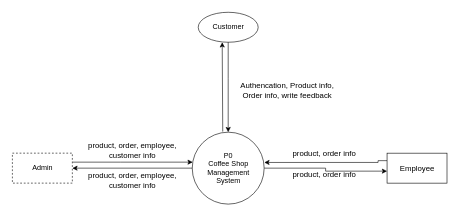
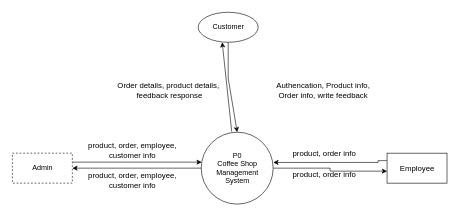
  <mxCell id="0" />
  <mxCell id="1" parent="0" />
  <mxCell id="2" style="edgeStyle=orthogonalEdgeStyle;rounded=0;orthogonalLoop=1;jettySize=auto;html=1;fontFamily=Helvetica;fontSize=13;entryX=0;entryY=0.6;entryDx=0;entryDy=0;entryPerimeter=0;" edge="1" parent="1" source="3" target="8"><mxGeometry relative="1" as="geometry"><mxPoint x="640" y="280" as="targetPoint" /></mxGeometry></mxCell>
- <mxCell id="3" value="P0&lt;br&gt;Coffee Shop &lt;br&gt;Management &lt;br&gt;System" style="shape=ellipse;html=1;dashed=0;whitespace=wrap;aspect=fixed;perimeter=ellipsePerimeter;" vertex="1" parent="1"><mxGeometry x="320" y="220" width="120" height="120" as="geometry" /></mxCell>
+ <mxCell id="3" value="P0&lt;br&gt;Coffee Shop &lt;br&gt;Management &lt;br&gt;System" style="shape=ellipse;html=1;dashed=0;whitespace=wrap;aspect=fixed;perimeter=ellipsePerimeter;" vertex="1" parent="1"><mxGeometry x="335" y="220" width="120" height="120" as="geometry" /></mxCell>
  <mxCell id="4" value="Customer" style="ellipse;html=1;dashed=0;whitespace=wrap;" vertex="1" parent="1"><mxGeometry x="330" y="20" width="100" height="50" as="geometry" /></mxCell>
  <mxCell id="5" style="edgeStyle=orthogonalEdgeStyle;rounded=0;orthogonalLoop=1;jettySize=auto;html=1;fontFamily=Helvetica;fontSize=13;" edge="1" parent="1" source="6" target="3"><mxGeometry relative="1" as="geometry"><Array as="points"><mxPoint x="200" y="270" /><mxPoint x="200" y="270" /></Array></mxGeometry></mxCell>
  <mxCell id="6" value="Admin" style="html=1;dashed=1;whitespace=wrap;" vertex="1" parent="1"><mxGeometry x="20" y="255" width="100" height="50" as="geometry" /></mxCell>
  <mxCell id="7" style="edgeStyle=orthogonalEdgeStyle;rounded=0;orthogonalLoop=1;jettySize=auto;html=1;fontFamily=Helvetica;fontSize=13;entryX=1.002;entryY=0.421;entryDx=0;entryDy=0;entryPerimeter=0;exitX=0;exitY=0.25;exitDx=0;exitDy=0;" edge="1" parent="1" source="8" target="3"><mxGeometry relative="1" as="geometry"><mxPoint x="440" y="260" as="targetPoint" /><Array as="points"><mxPoint x="630" y="270" /></Array></mxGeometry></mxCell>
  <mxCell id="8" value="&lt;font style=&quot;font-size: 13px;&quot;&gt;Employee&lt;/font&gt;" style="html=1;dashed=0;whitespace=wrap;" vertex="1" parent="1"><mxGeometry x="645" y="255" width="100" height="50" as="geometry" /></mxCell>
  <mxCell id="9" value="" style="endArrow=classic;html=1;rounded=0;fontFamily=Helvetica;fontSize=13;entryX=0.4;entryY=1;entryDx=0;entryDy=0;exitX=0.424;exitY=-0.008;exitDx=0;exitDy=0;exitPerimeter=0;entryPerimeter=0;" edge="1" parent="1" source="3" target="4"><mxGeometry width="50" height="50" relative="1" as="geometry"><mxPoint x="355" y="220" as="sourcePoint" /><mxPoint x="405" y="170" as="targetPoint" /></mxGeometry></mxCell>
- <mxCell id="10" value="Authencation, Product info,&amp;nbsp;&lt;br&gt;Order info, write feedback&amp;nbsp;" style="text;html=1;resizable=0;autosize=1;align=center;verticalAlign=middle;points=[];fillColor=none;strokeColor=none;rounded=0;fontFamily=Helvetica;fontSize=13;" vertex="1" parent="1"><mxGeometry x="390" y="130" width="180" height="40" as="geometry" /></mxCell>
+ <mxCell id="10" value="Authencation, Product info,&amp;nbsp;&lt;br&gt;Order info, write feedback&amp;nbsp;" style="text;html=1;resizable=0;autosize=1;align=center;verticalAlign=middle;points=[];fillColor=none;strokeColor=none;rounded=0;fontFamily=Helvetica;fontSize=13;" vertex="1" parent="1"><mxGeometry x="450" y="130" width="180" height="40" as="geometry" /></mxCell>
  <mxCell id="11" value="product, order info" style="text;html=1;resizable=0;autosize=1;align=center;verticalAlign=middle;points=[];fillColor=none;strokeColor=none;rounded=0;fontFamily=Helvetica;fontSize=13;" vertex="1" parent="1"><mxGeometry x="475" y="275" width="130" height="30" as="geometry" /></mxCell>
  <mxCell id="12" value="product, order, employee, &lt;br&gt;customer info" style="text;html=1;resizable=0;autosize=1;align=center;verticalAlign=middle;points=[];fillColor=none;strokeColor=none;rounded=0;fontFamily=Helvetica;fontSize=13;" vertex="1" parent="1"><mxGeometry x="135" y="280" width="170" height="40" as="geometry" /></mxCell>
+ <mxCell id="13" value="Order details, product details,&lt;br&gt;&amp;nbsp;feedback response" style="text;html=1;resizable=0;autosize=1;align=center;verticalAlign=middle;points=[];fillColor=none;strokeColor=none;rounded=0;fontFamily=Helvetica;fontSize=13;" vertex="1" parent="1"><mxGeometry x="185" y="130" width="190" height="40" as="geometry" /></mxCell>
  <mxCell id="14" value="" style="endArrow=classic;html=1;rounded=0;fontFamily=Helvetica;fontSize=21;exitX=0.5;exitY=1;exitDx=0;exitDy=0;entryX=0.5;entryY=0;entryDx=0;entryDy=0;" edge="1" parent="1" source="4" target="3"><mxGeometry width="50" height="50" relative="1" as="geometry"><mxPoint x="400" y="205" as="sourcePoint" /><mxPoint x="450" y="155" as="targetPoint" /><Array as="points"><mxPoint x="380" y="130" /></Array></mxGeometry></mxCell>
  <mxCell id="15" style="edgeStyle=orthogonalEdgeStyle;rounded=0;orthogonalLoop=1;jettySize=auto;html=1;fontFamily=Helvetica;fontSize=13;entryX=1;entryY=0.5;entryDx=0;entryDy=0;exitX=0;exitY=0.5;exitDx=0;exitDy=0;" edge="1" parent="1" source="3" target="6"><mxGeometry relative="1" as="geometry"><Array as="points" /><mxPoint x="460" y="560" as="sourcePoint" /><mxPoint x="330.839" y="280" as="targetPoint" /></mxGeometry></mxCell>
  <mxCell id="16" value="product, order, employee, &lt;br&gt;customer info" style="text;html=1;resizable=0;autosize=1;align=center;verticalAlign=middle;points=[];fillColor=none;strokeColor=none;rounded=0;fontFamily=Helvetica;fontSize=13;" vertex="1" parent="1"><mxGeometry x="135" y="230" width="170" height="40" as="geometry" /></mxCell>
  <mxCell id="17" value="product, order info" style="text;html=1;resizable=0;autosize=1;align=center;verticalAlign=middle;points=[];fillColor=none;strokeColor=none;rounded=0;fontFamily=Helvetica;fontSize=13;" vertex="1" parent="1"><mxGeometry x="475" y="240" width="130" height="30" as="geometry" /></mxCell>
